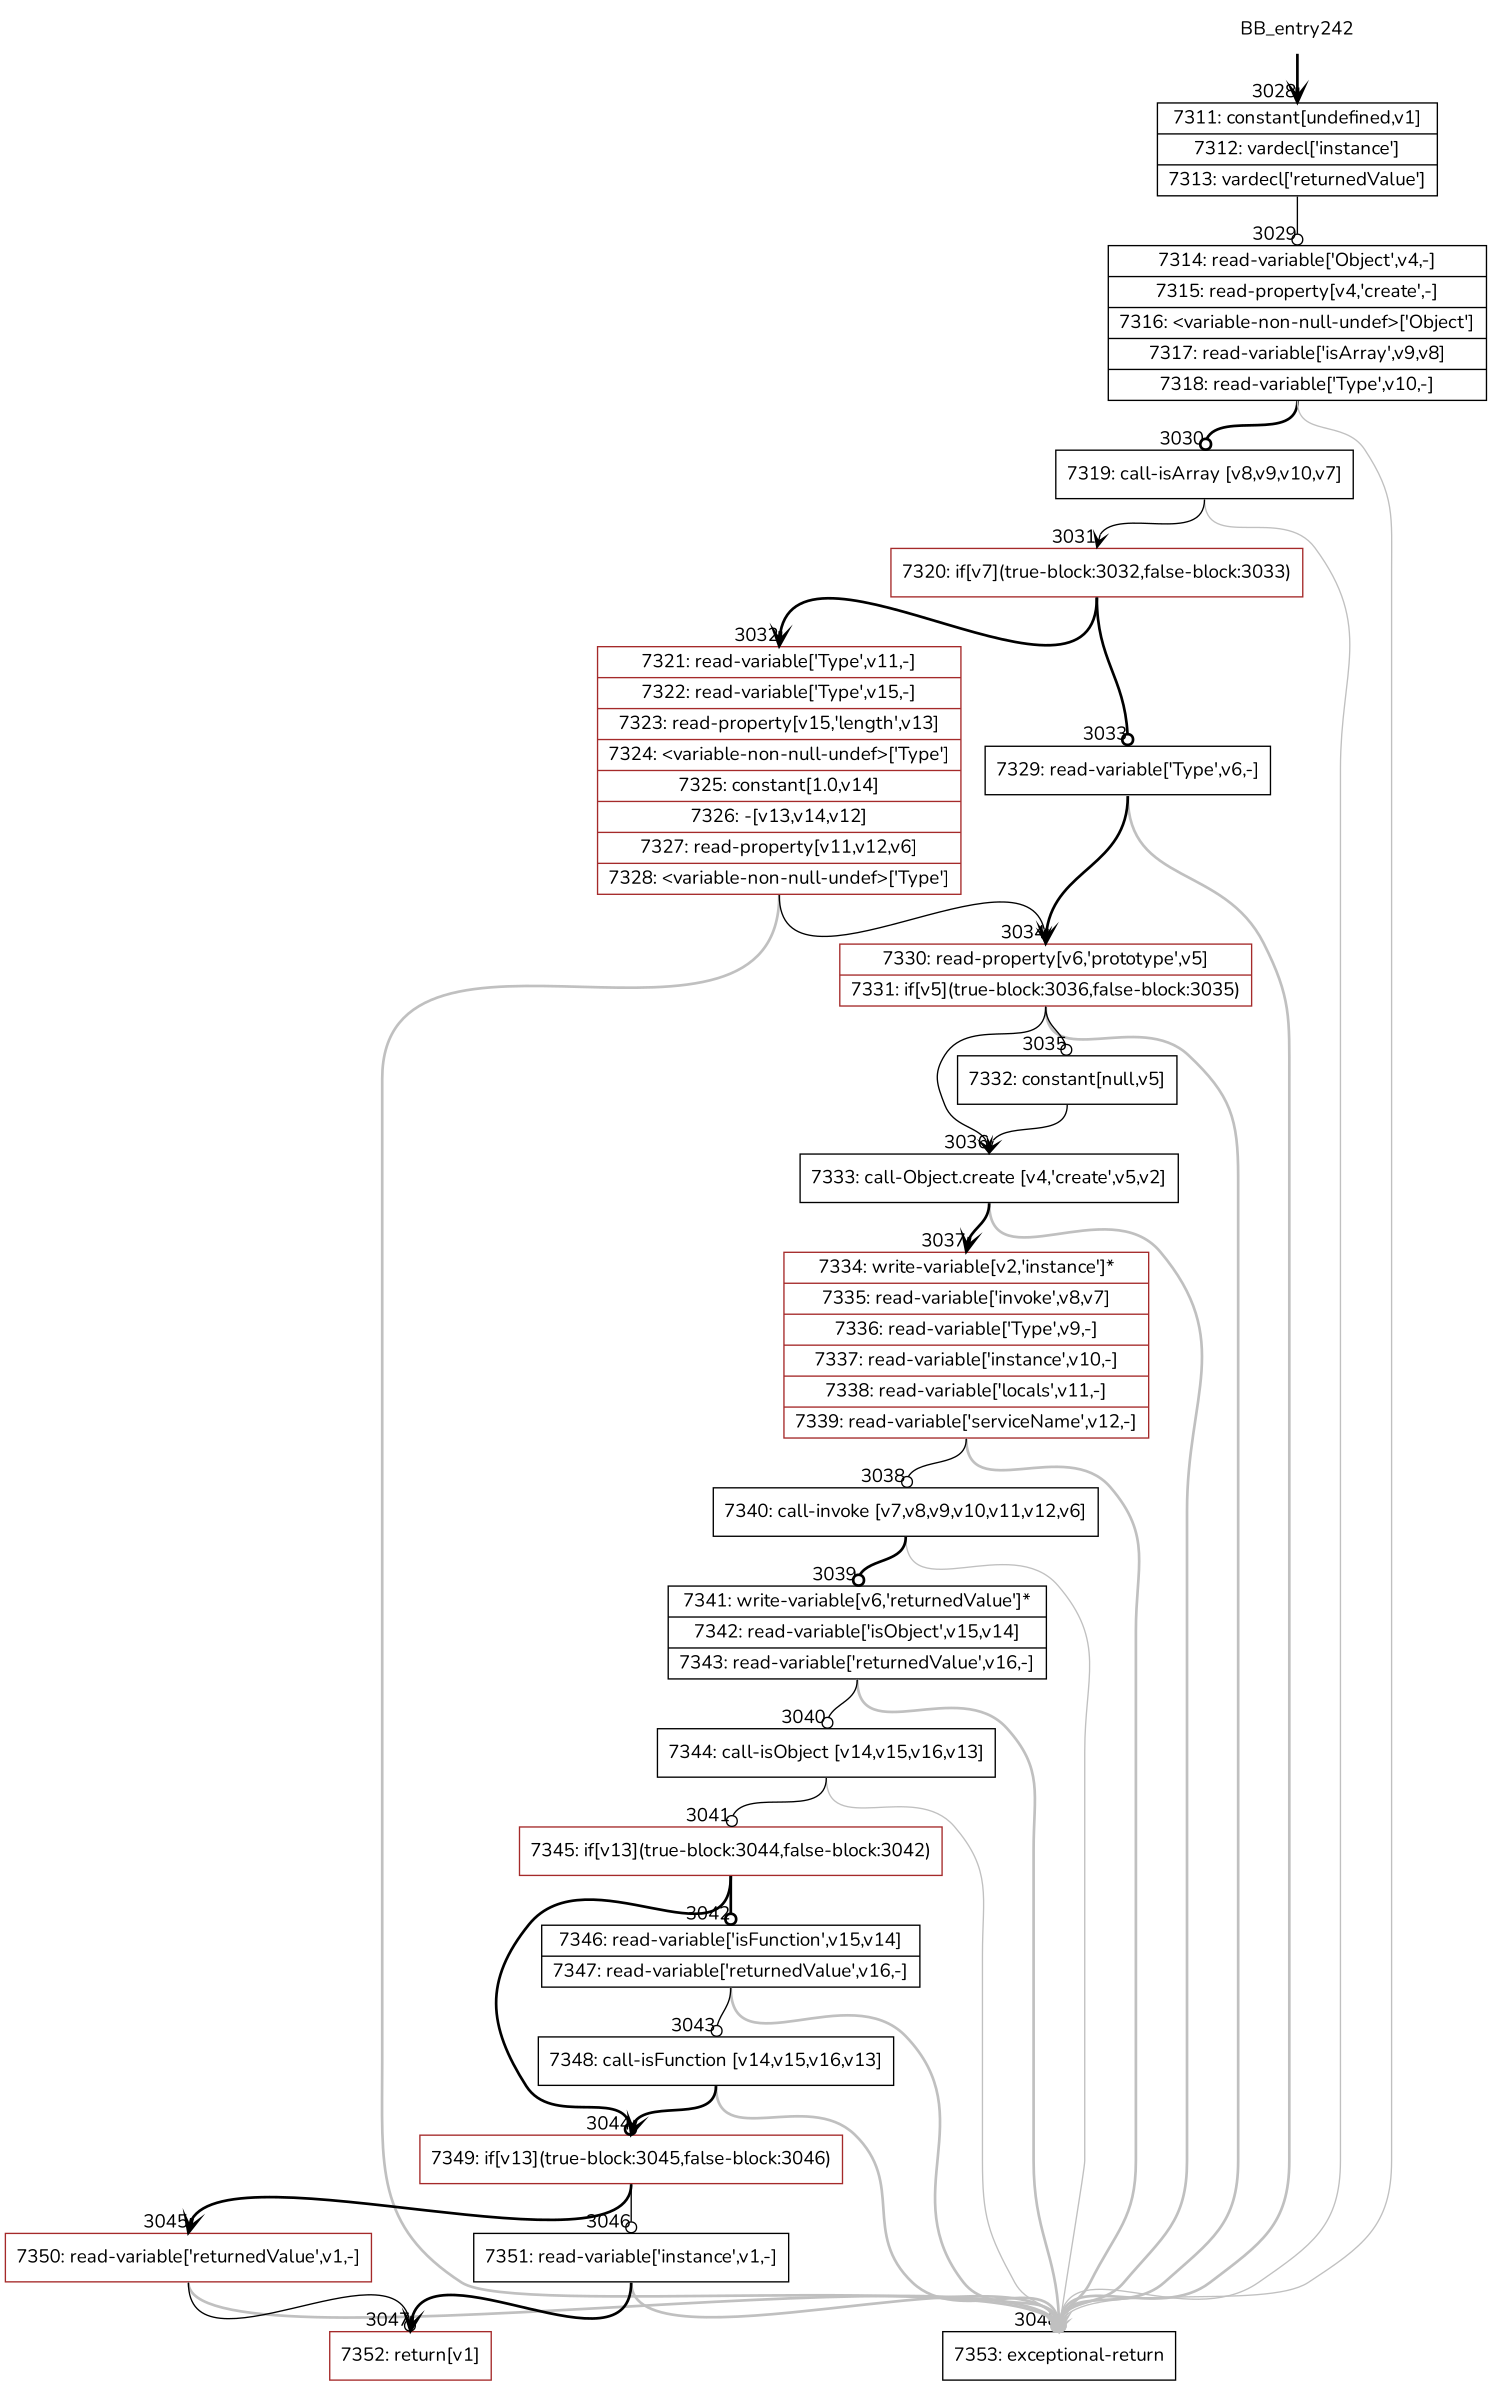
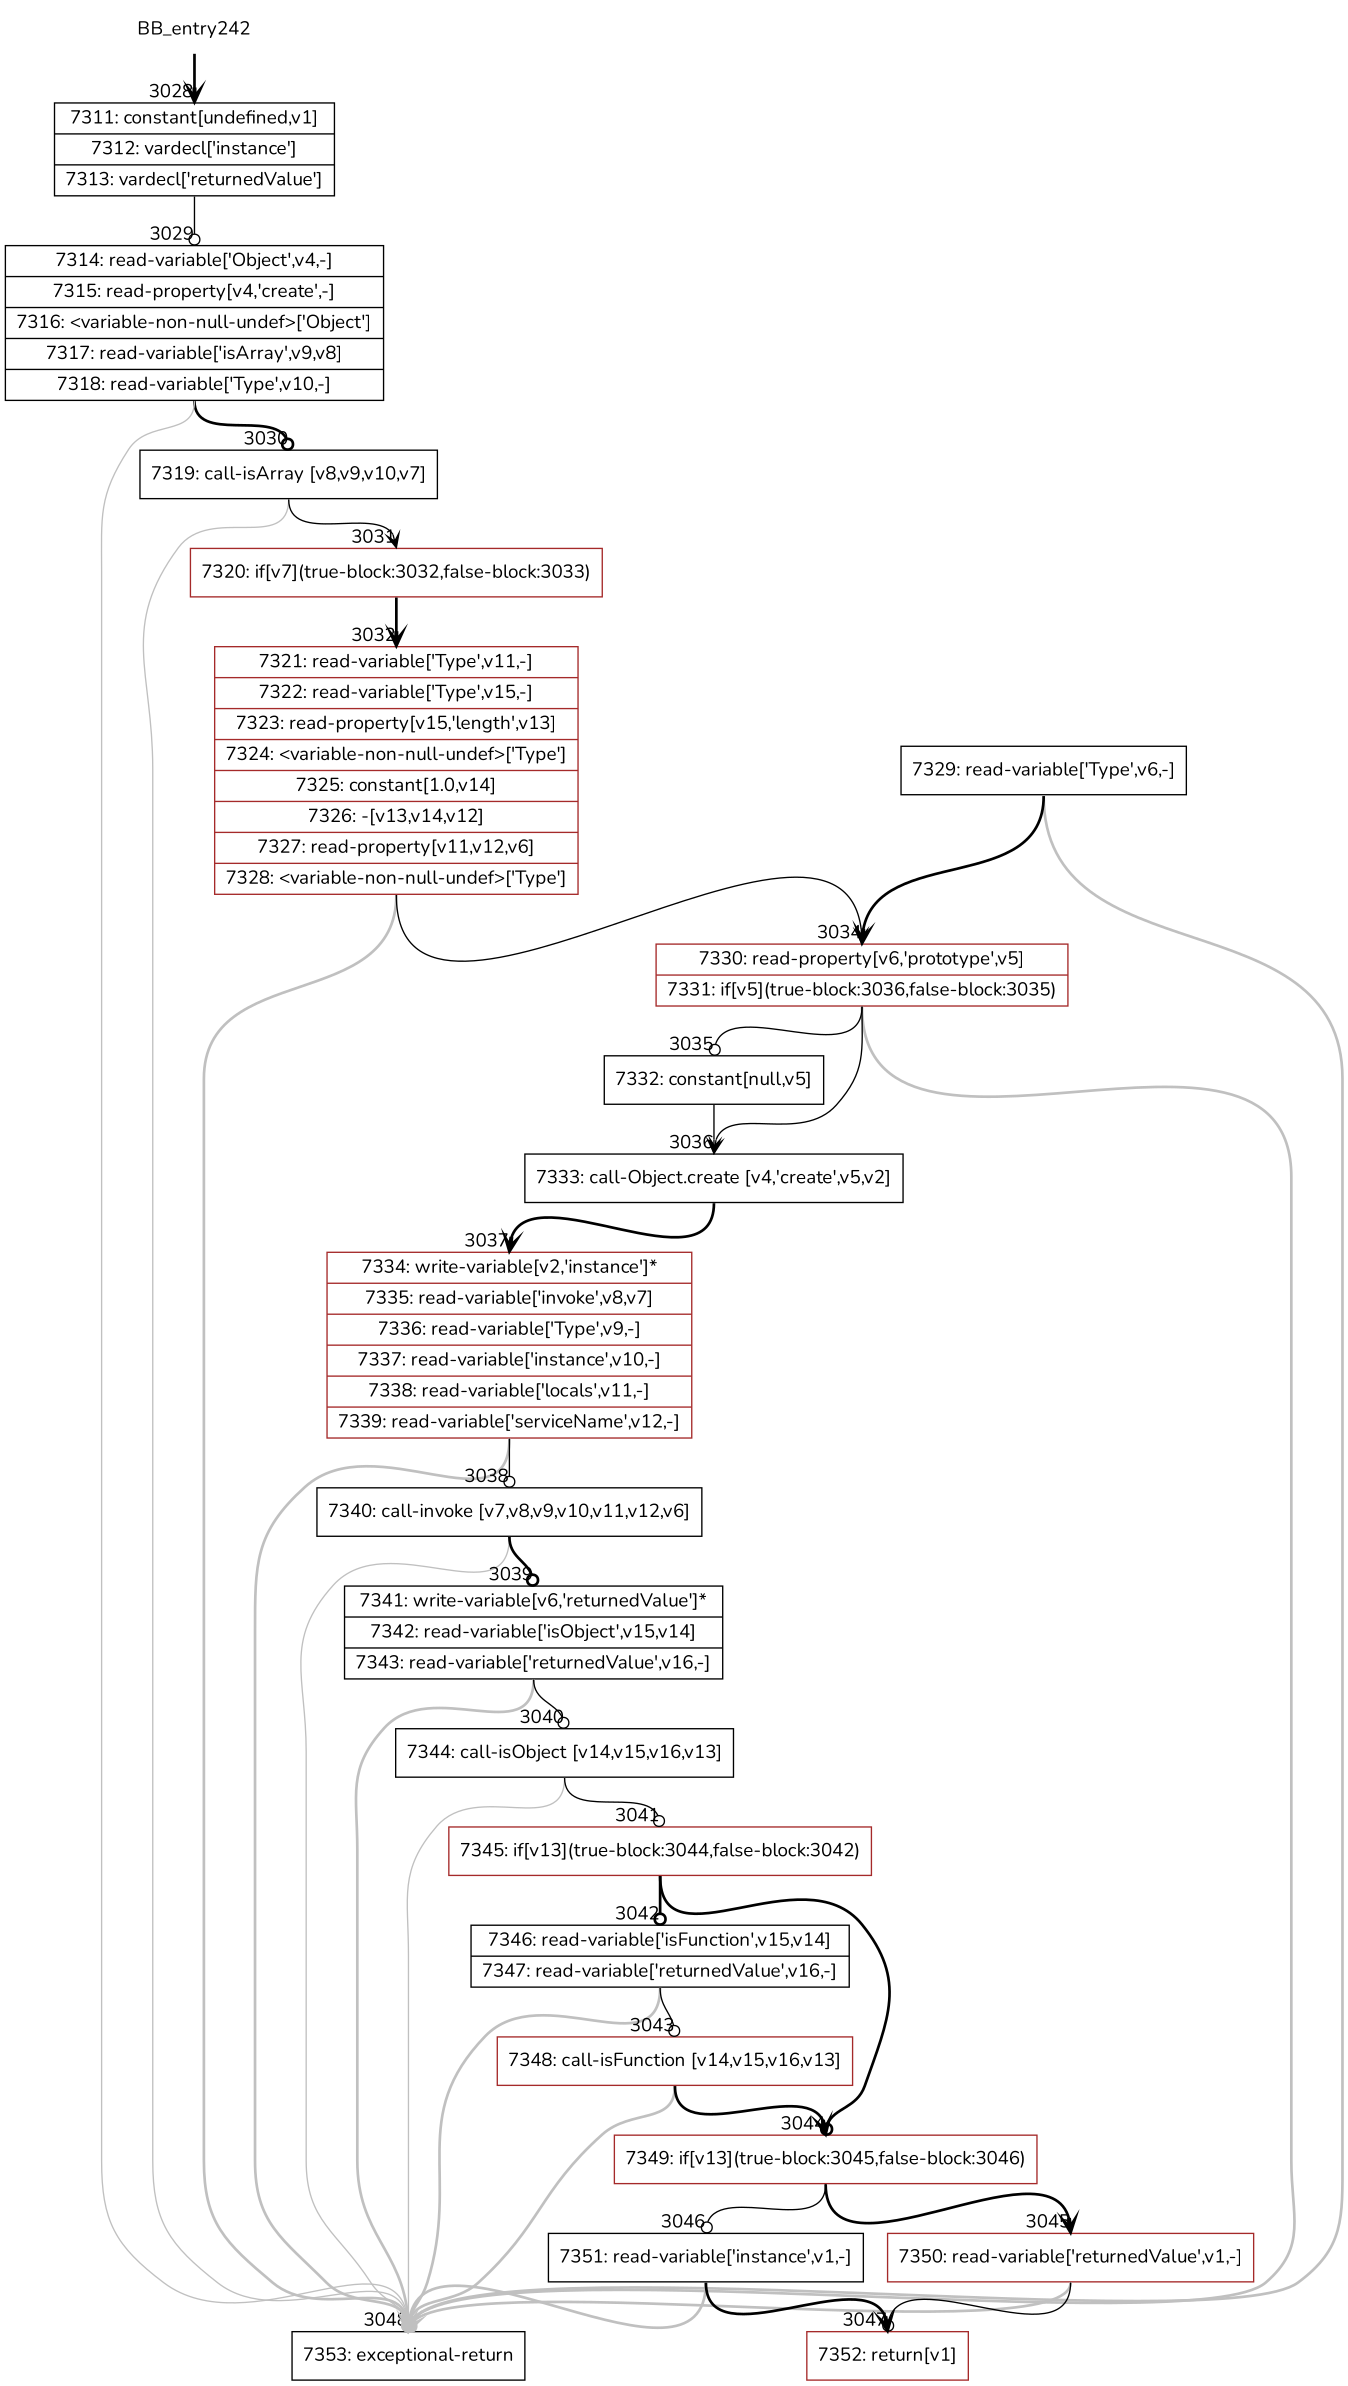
  digraph {
    fontname=Nunito
    rankdir=TD
    node [color=black fontname=Nunito shape=record]
    edge [arrowhead=odot fontname=Nunito headport=n style=bold tailport=s]
    n1 [label=BB_entry242 shape=none]
    n2 [label="{7311: constant[undefined,v1]|7312: vardecl['instance']|7313: vardecl['returnedValue']}"]
    n3 [label="{7314: read-variable['Object',v4,-]|7315: read-property[v4,'create',-]|7316: \<variable-non-null-undef\>['Object']|7317: read-variable['isArray',v9,v8]|7318: read-variable['Type',v10,-]}"]
    n4 [label="{7319: call-isArray [v8,v9,v10,v7]}"]
    n5 [label="{7353: exceptional-return}"]
    n6 [color=brown label="{7320: if[v7](true-block:3032,false-block:3033)}"]
    n7 [color=brown label="{7321: read-variable['Type',v11,-]|7322: read-variable['Type',v15,-]|7323: read-property[v15,'length',v13]|7324: \<variable-non-null-undef\>['Type']|7325: constant[1.0,v14]|7326: -[v13,v14,v12]|7327: read-property[v11,v12,v6]|7328: \<variable-non-null-undef\>['Type']}"]
    n8 [label="{7329: read-variable['Type',v6,-]}"]
    n9 [color=brown label="{7330: read-property[v6,'prototype',v5]|7331: if[v5](true-block:3036,false-block:3035)}"]
    n10 [label="{7333: call-Object.create [v4,'create',v5,v2]}"]
    n11 [label="{7332: constant[null,v5]}"]
    n12 [color=brown label="{7334: write-variable[v2,'instance']*|7335: read-variable['invoke',v8,v7]|7336: read-variable['Type',v9,-]|7337: read-variable['instance',v10,-]|7338: read-variable['locals',v11,-]|7339: read-variable['serviceName',v12,-]}"]
    n13 [label="{7340: call-invoke [v7,v8,v9,v10,v11,v12,v6]}"]
    n14 [label="{7341: write-variable[v6,'returnedValue']*|7342: read-variable['isObject',v15,v14]|7343: read-variable['returnedValue',v16,-]}"]
    n15 [label="{7344: call-isObject [v14,v15,v16,v13]}"]
    n16 [color=brown label="{7345: if[v13](true-block:3044,false-block:3042)}"]
    n17 [color=brown label="{7349: if[v13](true-block:3045,false-block:3046)}"]
    n18 [label="{7346: read-variable['isFunction',v15,v14]|7347: read-variable['returnedValue',v16,-]}"]
    n19 [color=brown label="{7350: read-variable['returnedValue',v1,-]}"]
    n20 [label="{7351: read-variable['instance',v1,-]}"]
-   n21 [label="{7348: call-isFunction [v14,v15,v16,v13]}"]
+   n21 [color=brown label="{7348: call-isFunction [v14,v15,v16,v13]}"]
    n22 [color=brown label="{7352: return[v1]}"]
    n1 -> n2 [arrowhead=vee headlabel="    3028"]
    n2 -> n3 [headlabel="      3029" style=solid]
    n3 -> n4 [headlabel="      3030"]
    n3 -> n5 [arrowhead=vee color=gray headlabel="      3048" style=solid]
    n4 -> n5 [color=gray style=solid]
    n4 -> n6 [arrowhead=vee headlabel="      3031" style=solid]
    n6 -> n7 [arrowhead=vee headlabel="      3032"]
-   n6 -> n8 [headlabel="      3033"]
    n7 -> n5 [color=gray]
    n7 -> n9 [arrowhead=vee headlabel="      3034" style=solid]
    n8 -> n5 [arrowhead=vee color=gray]
    n8 -> n9 [arrowhead=vee]
    n9 -> n5 [color=gray]
    n9 -> n10 [arrowhead=vee headlabel="      3036" style=solid]
    n9 -> n11 [headlabel="      3035" style=solid]
-   n10 -> n5 [color=gray]
    n10 -> n12 [arrowhead=vee headlabel="      3037"]
    n11 -> n10 [arrowhead=vee style=solid]
    n12 -> n5 [color=gray]
    n12 -> n13 [headlabel="      3038" style=solid]
    n13 -> n5 [arrowhead=vee color=gray style=solid]
    n13 -> n14 [headlabel="      3039"]
    n14 -> n5 [arrowhead=vee color=gray]
    n14 -> n15 [headlabel="      3040" style=solid]
    n15 -> n5 [arrowhead=vee color=gray style=solid]
    n15 -> n16 [headlabel="      3041" style=solid]
    n16 -> n17 [headlabel="      3044"]
    n16 -> n18 [headlabel="      3042"]
    n17 -> n19 [arrowhead=vee headlabel="      3045"]
    n17 -> n20 [headlabel="      3046" style=solid]
    n18 -> n5 [arrowhead=vee color=gray]
    n18 -> n21 [headlabel="      3043" style=solid]
    n19 -> n5 [color=gray]
    n19 -> n22 [headlabel="      3047" style=solid]
    n20 -> n5 [arrowhead=vee color=gray]
    n20 -> n22 [arrowhead=vee]
    n21 -> n5 [color=gray]
    n21 -> n17 [arrowhead=vee]
  }
